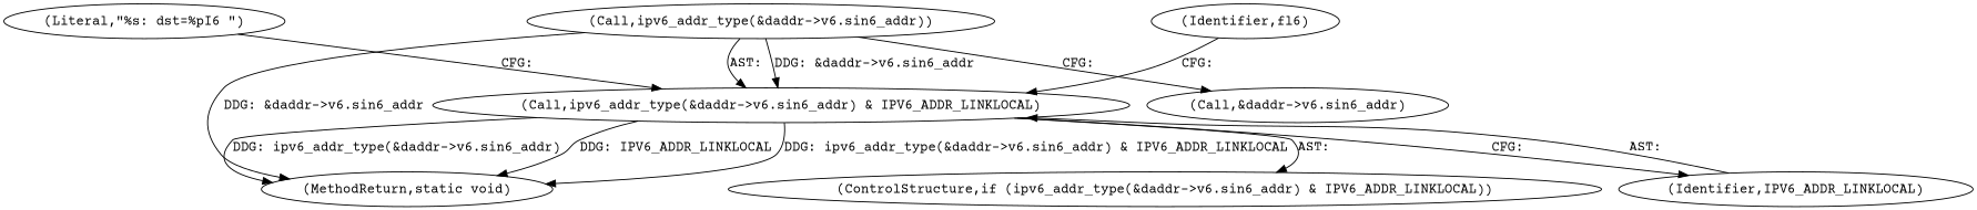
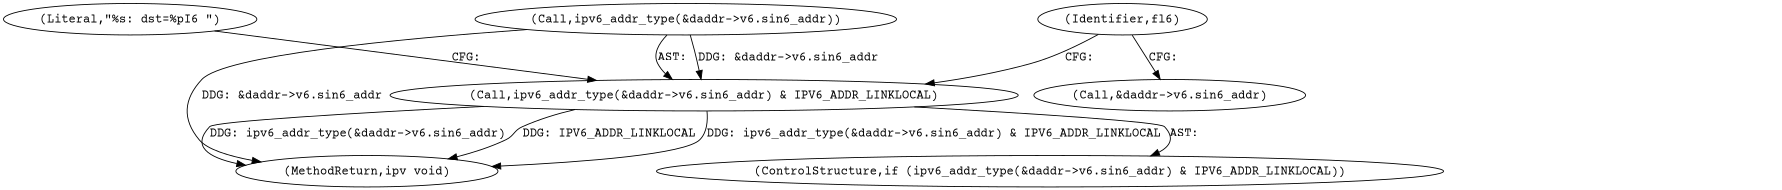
  digraph {
    fontname="Courier Prime"
    node [fontname="Courier Prime"]
    edge [fontname="Courier Prime"]
    n1 [label="(Call,ipv6_addr_type(&daddr->v6.sin6_addr))"]
    n2 [label="(Call,ipv6_addr_type(&daddr->v6.sin6_addr) & IPV6_ADDR_LINKLOCAL)"]
-   n3 [label="(MethodReturn,static void)"]
+   n3 [label="(MethodReturn,ipv void)"]
    n4 [label="(Call,&daddr->v6.sin6_addr)"]
    n5 [label="(ControlStructure,if (ipv6_addr_type(&daddr->v6.sin6_addr) & IPV6_ADDR_LINKLOCAL))"]
-   n6 [label="(Identifier,IPV6_ADDR_LINKLOCAL)"]
    n7 [label="(Literal,\"%s: dst=%pI6 \")"]
    n8 [label="(Identifier,fl6)"]
    n1 -> n2 [label="AST: "]
    n1 -> n2 [label="DDG: &daddr->v6.sin6_addr"]
    n1 -> n3 [label="DDG: &daddr->v6.sin6_addr"]
-   n1 -> n4 [label="CFG: "]
+   n8 -> n4 [label="CFG: "]
    n2 -> n3 [label="DDG: ipv6_addr_type(&daddr->v6.sin6_addr) & IPV6_ADDR_LINKLOCAL"]
    n2 -> n3 [label="DDG: ipv6_addr_type(&daddr->v6.sin6_addr)"]
    n2 -> n3 [label="DDG: IPV6_ADDR_LINKLOCAL"]
    n2 -> n5 [label="AST: "]
-   n2 -> n6 [label="CFG: "]
-   n6 -> n2 [label="AST: "]
    n7 -> n2 [label="CFG: "]
    n8 -> n2 [label="CFG: "]
  }
